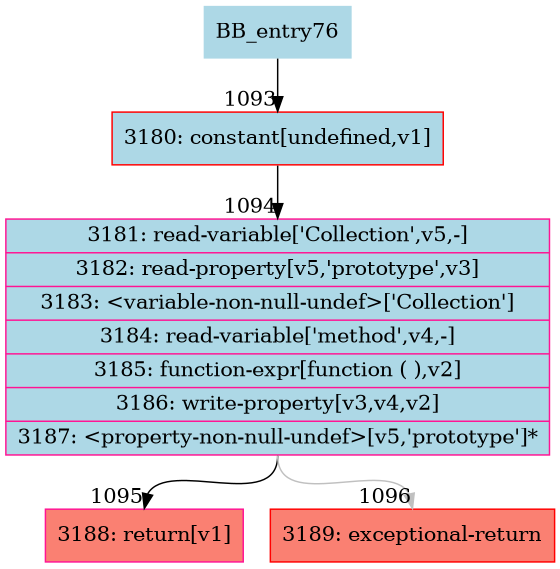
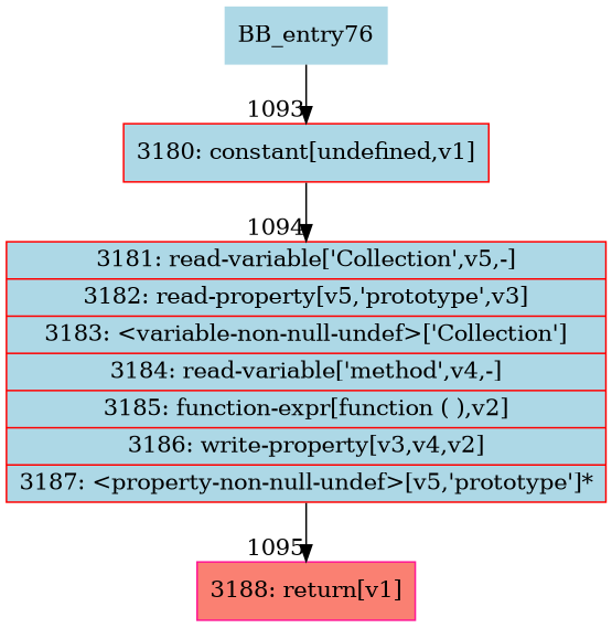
  digraph {
    rankdir=TD
    node [color=red fillcolor=lightblue shape=record style=filled]
    edge [headport=n tailport=s]
    BB_entry76 [shape=none]
    n2 [label="{3180: constant[undefined,v1]}"]
-   n3 [color=deeppink label="{3181: read-variable['Collection',v5,-]|3182: read-property[v5,'prototype',v3]|3183: \<variable-non-null-undef\>['Collection']|3184: read-variable['method',v4,-]|3185: function-expr[function ( ),v2]|3186: write-property[v3,v4,v2]|3187: \<property-non-null-undef\>[v5,'prototype']*}"]
+   n3 [label="{3181: read-variable['Collection',v5,-]|3182: read-property[v5,'prototype',v3]|3183: \<variable-non-null-undef\>['Collection']|3184: read-variable['method',v4,-]|3185: function-expr[function ( ),v2]|3186: write-property[v3,v4,v2]|3187: \<property-non-null-undef\>[v5,'prototype']*}"]
    n4 [color=deeppink fillcolor=salmon label="{3188: return[v1]}"]
-   n5 [fillcolor=salmon label="{3189: exceptional-return}"]
    BB_entry76 -> n2 [headlabel="    1093"]
    n2 -> n3 [headlabel="      1094"]
    n3 -> n4 [headlabel="      1095"]
-   n3 -> n5 [color=gray headlabel="      1096"]
  }
